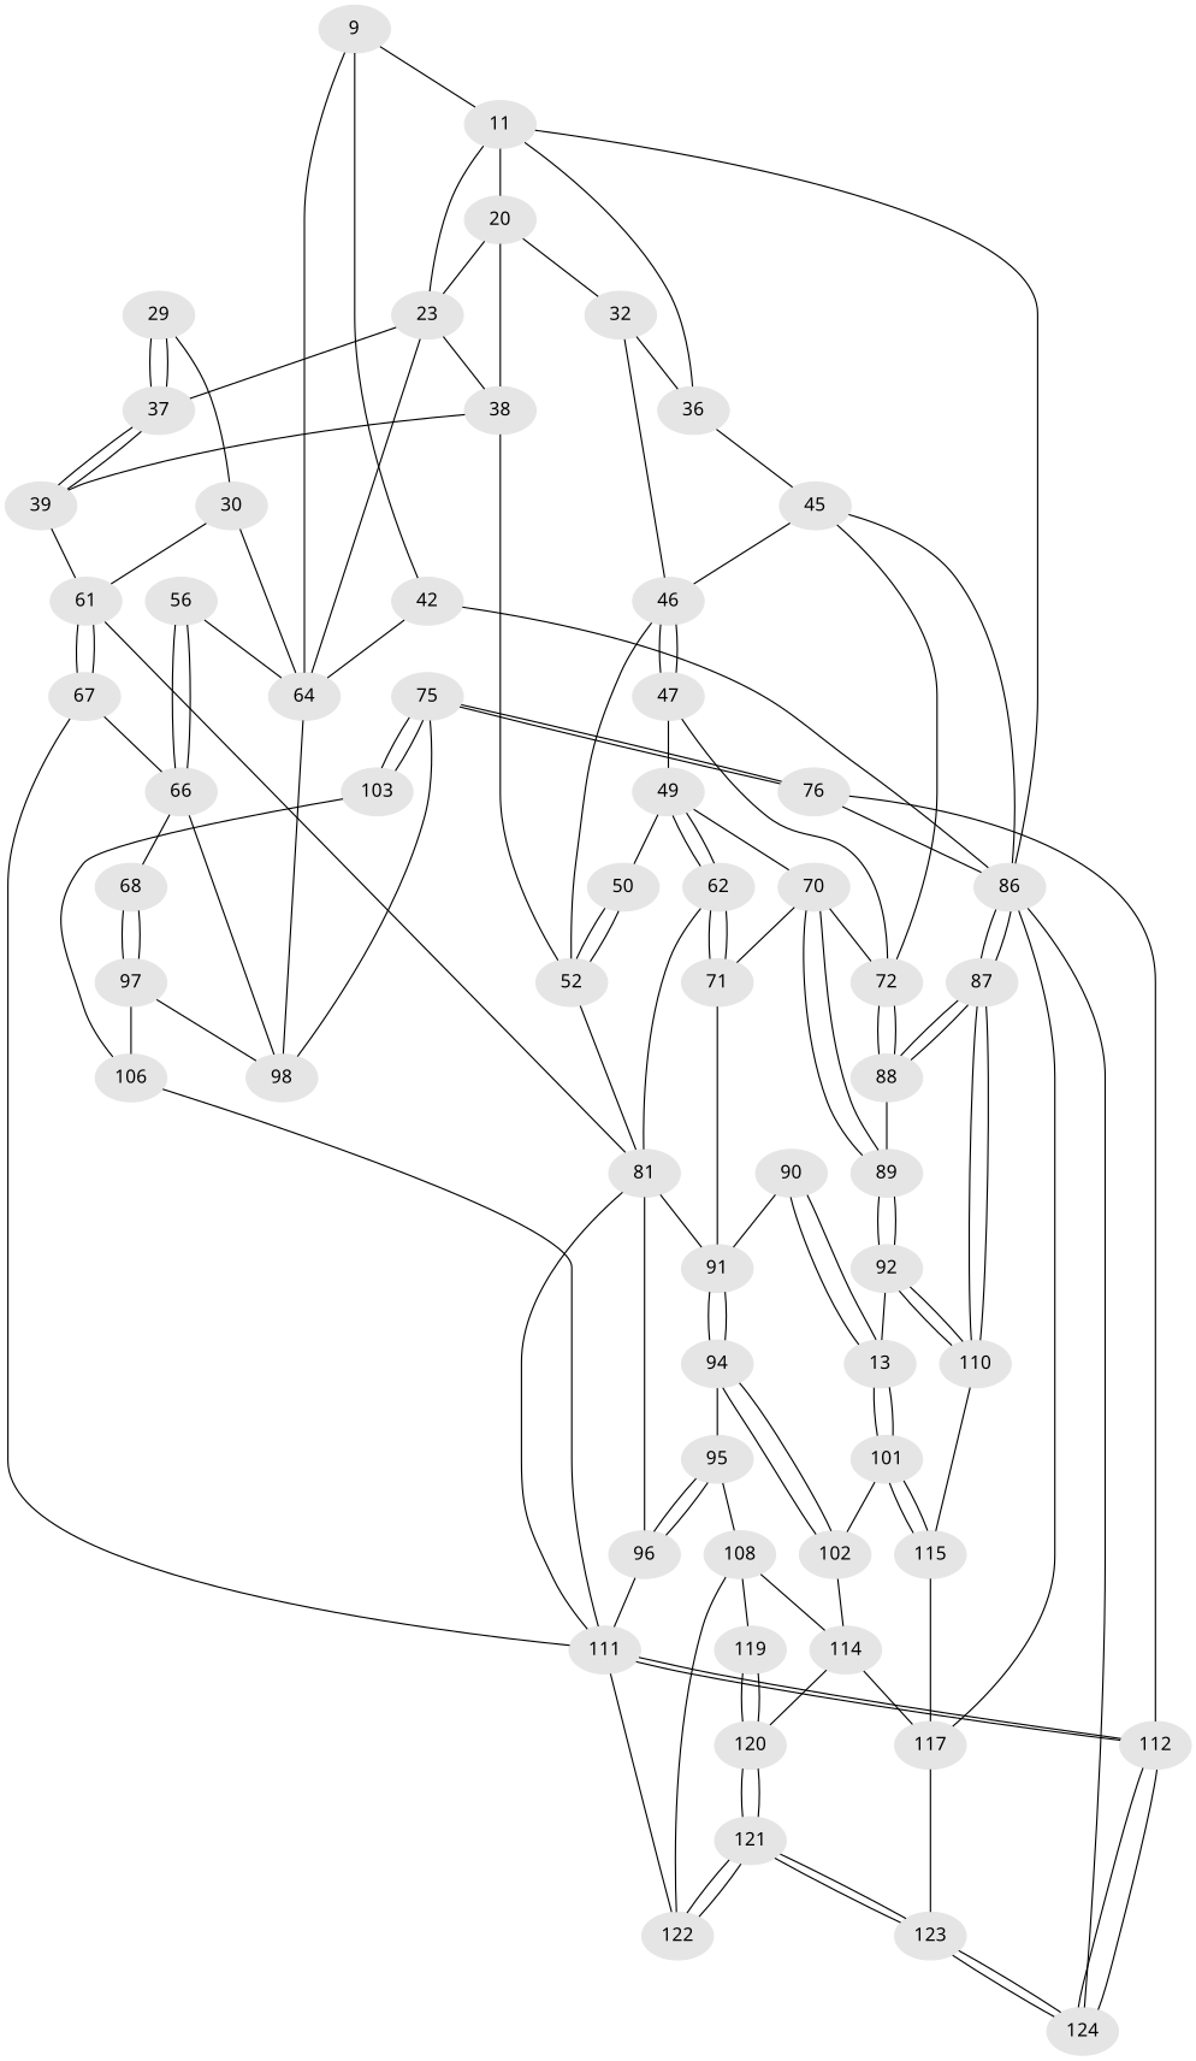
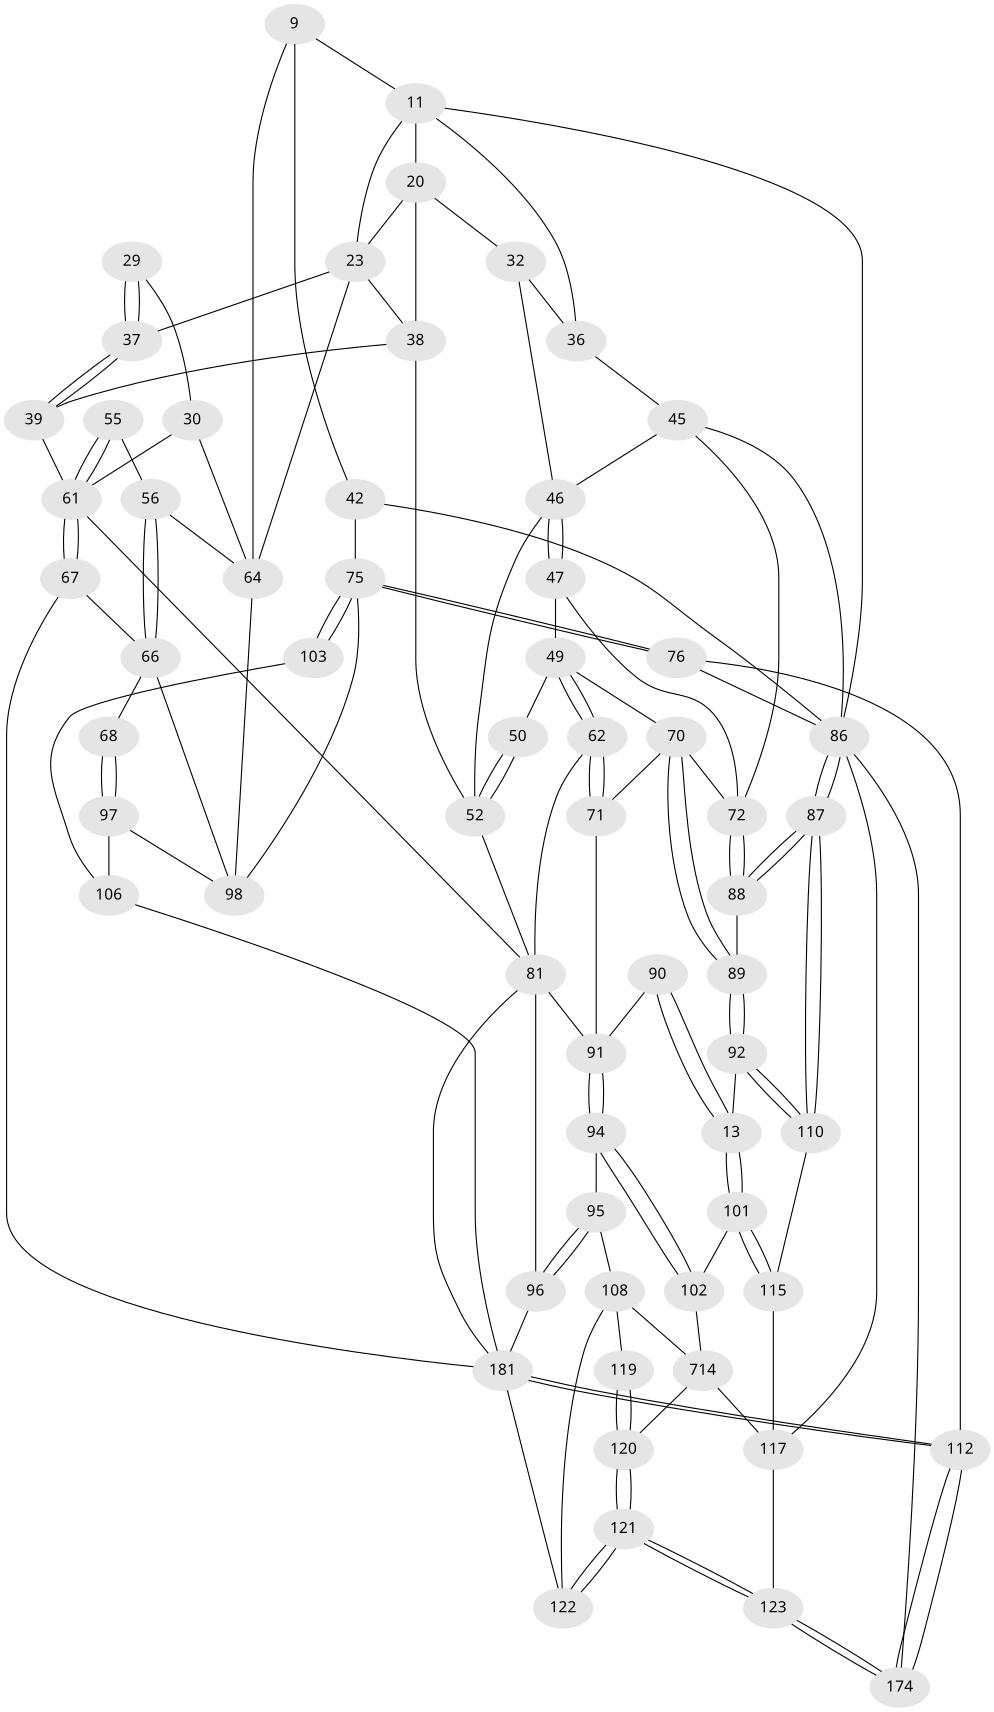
  graph {
    fontname="Noto Sans"
    node [color=gray90 fontname="Noto Sans" style=filled]
    edge [fontname="Noto Sans"]
    9 [super="+8"]
    11 [super="+10+4+3+5"]
    42 [super="+13"]
    64 [super="+41"]
    20 [super="+18"]
    23 [super="+19+15"]
    36 [super="+22"]
    86 [super="+12+77"]
    98 [super="+74+65"]
    32 [super="+21"]
    38 [super="+27+28"]
    37 [super="+24+25"]
    45 [super="+44"]
    87
    117 [super="+116"]
-   124
+   124 [label=174]
    46 [super="+33"]
    39
    52 [super="+43+35+34"]
    29
    30
    61 [super="+60+53+54"]
    81 [super="+58+59+57+63+80"]
    67
    47
    72 [super="+51"]
    88
    49 [super="+48"]
    50
    62
    70 [super="+69"]
    71
    89
-   111 [super="+105+104+84"]
+   111 [super="+105+104+84" label=181]
    91 [super="+85"]
    96 [super="+82"]
+   55
    56
    66
    68
    97
    112
    122 [super="+109"]
    106 [super="+99+100"]
    92
    94
    75
    76
    103
    110
    123
    115
    n53 [label=13]
    90
    101
    95
    102
    108 [super="+107"]
-   114 [super="+113"]
+   114 [super="+113" label=714]
    119
    120 [super="+118"]
    121
    9 -- 11
    9 -- 42 [weight=2]
    9 -- 64
    11 -- 20 [weight=2]
    11 -- 23
    11 -- 36
    11 -- 86
-   42 -- 64
+   42 -- 75
    42 -- 86 [weight=2]
    64 -- 98 [weight=2]
    20 -- 23
    20 -- 32
    20 -- 38 [weight=2]
    23 -- 64 [weight=2]
    23 -- 38
    23 -- 37 [weight=2]
    36 -- 45
    86 -- 87
    86 -- 87
    86 -- 117
    86 -- 124
    32 -- 36 [weight=2]
    32 -- 46
    38 -- 39
    38 -- 52 [weight=2]
    37 -- 39
    37 -- 39
    45 -- 86
    45 -- 46
    45 -- 72
    87 -- 88
    87 -- 88
    87 -- 110
    87 -- 110
    117 -- 123
    46 -- 52
    46 -- 47
    46 -- 47
    39 -- 61
    52 -- 81
    29 -- 37 [weight=2]
    29 -- 37
    29 -- 30
    30 -- 64
    30 -- 61
    61 -- 81
    61 -- 67
    61 -- 67
    81 -- 111
    81 -- 91 [weight=2]
    81 -- 96 [weight=2]
    67 -- 111
    67 -- 66
    47 -- 72
    47 -- 49
    72 -- 88
    72 -- 88
    88 -- 89
    49 -- 50
    49 -- 62
    49 -- 62
    49 -- 70
    50 -- 52 [weight=2]
    50 -- 52
    62 -- 81
    62 -- 71
    62 -- 71
    70 -- 72
    70 -- 71
    70 -- 89
    70 -- 89
    71 -- 91
    89 -- 92
    89 -- 92
    111 -- 112
    111 -- 112
    111 -- 122 [weight=2]
    91 -- 94
    91 -- 94
    96 -- 111
+   55 -- 61 [weight=2]
+   55 -- 61
+   55 -- 56
    56 -- 64
    56 -- 66
    56 -- 66
    66 -- 98
    66 -- 68
    68 -- 97
    68 -- 97
    97 -- 98
    97 -- 106
    112 -- 124
    112 -- 124
    106 -- 111 [weight=2]
    92 -- 110
    92 -- 110
    92 -- n53
    94 -- 95
    94 -- 102
    94 -- 102
    75 -- 98
    75 -- 76
    75 -- 76
    75 -- 103
    75 -- 103
    76 -- 86
    76 -- 112
    103 -- 106 [weight=2]
    110 -- 115
    123 -- 124
    123 -- 124
    115 -- 117
    n53 -- 101
    n53 -- 101
    90 -- 91 [weight=2]
    90 -- n53
    90 -- n53
    101 -- 115
    101 -- 115
    101 -- 102
    95 -- 96
    95 -- 96
    95 -- 108
    102 -- 114
    108 -- 122
    108 -- 114
    108 -- 119
    114 -- 117
    114 -- 120
    119 -- 120 [weight=2]
    119 -- 120
    120 -- 121
    120 -- 121
    121 -- 122
    121 -- 122
    121 -- 123
    121 -- 123
  }
